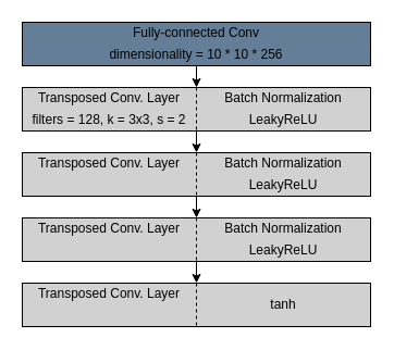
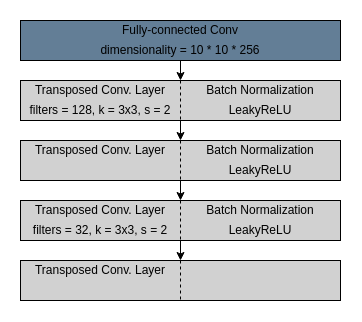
  <mxCell id="0" />
  <mxCell id="1" parent="0" />
  <mxCell id="2" value="" style="rounded=0;whiteSpace=wrap;html=1;fillColor=#637E96;" parent="1" vertex="1"><mxGeometry x="20" y="20" width="320" height="40" as="geometry" /></mxCell>
  <mxCell id="3" value="Fully-connected Conv" style="text;html=1;strokeColor=none;fillColor=none;align=center;verticalAlign=middle;whiteSpace=wrap;rounded=0;" parent="1" vertex="1"><mxGeometry x="60" y="20" width="240" height="20" as="geometry" /></mxCell>
  <mxCell id="4" style="edgeStyle=orthogonalEdgeStyle;rounded=0;orthogonalLoop=1;jettySize=auto;html=1;exitX=0.5;exitY=1;exitDx=0;exitDy=0;entryX=0;entryY=0;entryDx=0;entryDy=0;" edge="1" parent="1" source="5" target="12"><mxGeometry relative="1" as="geometry" /></mxCell>
  <mxCell id="5" value="dimensionality = 10 * 10 * 256" style="text;html=1;strokeColor=none;fillColor=none;align=center;verticalAlign=middle;whiteSpace=wrap;rounded=0;" parent="1" vertex="1"><mxGeometry x="60" y="40" width="240" height="20" as="geometry" /></mxCell>
  <mxCell id="6" value="" style="rounded=0;whiteSpace=wrap;html=1;fillColor=#D1D1D1;" parent="1" vertex="1"><mxGeometry x="20" y="80" width="320" height="40" as="geometry" /></mxCell>
  <mxCell id="7" value="Transposed Conv. Layer" style="text;html=1;strokeColor=none;fillColor=none;align=center;verticalAlign=middle;whiteSpace=wrap;rounded=0;" parent="1" vertex="1"><mxGeometry x="20" y="80" width="160" height="20" as="geometry" /></mxCell>
  <mxCell id="8" value="" style="endArrow=none;dashed=1;html=1;entryX=0.5;entryY=1;entryDx=0;entryDy=0;exitX=0.5;exitY=0;exitDx=0;exitDy=0;" parent="1" source="6" target="6" edge="1"><mxGeometry width="50" height="50" relative="1" as="geometry"><mxPoint x="170" y="180" as="sourcePoint" /><mxPoint x="220" y="130" as="targetPoint" /></mxGeometry></mxCell>
  <mxCell id="9" value="filters = 128, k = 3x3, s = 2" style="text;html=1;strokeColor=none;fillColor=none;align=center;verticalAlign=middle;whiteSpace=wrap;rounded=0;" parent="1" vertex="1"><mxGeometry x="20" y="100" width="160" height="20" as="geometry" /></mxCell>
  <mxCell id="10" style="edgeStyle=orthogonalEdgeStyle;rounded=0;orthogonalLoop=1;jettySize=auto;html=1;exitX=0;exitY=1;exitDx=0;exitDy=0;entryX=0;entryY=0;entryDx=0;entryDy=0;" edge="1" parent="1" source="11" target="18"><mxGeometry relative="1" as="geometry" /></mxCell>
  <mxCell id="11" value="LeakyReLU" style="text;html=1;strokeColor=none;fillColor=none;align=center;verticalAlign=middle;whiteSpace=wrap;rounded=0;" parent="1" vertex="1"><mxGeometry x="180" y="100" width="160" height="20" as="geometry" /></mxCell>
  <mxCell id="12" value="Batch Normalization" style="text;html=1;strokeColor=none;fillColor=none;align=center;verticalAlign=middle;whiteSpace=wrap;rounded=0;" parent="1" vertex="1"><mxGeometry x="180" y="80" width="160" height="20" as="geometry" /></mxCell>
  <mxCell id="13" value="" style="rounded=0;whiteSpace=wrap;html=1;fillColor=#D1D1D1;" parent="1" vertex="1"><mxGeometry x="20" y="140" width="320" height="40" as="geometry" /></mxCell>
  <mxCell id="14" value="Transposed Conv. Layer" style="text;html=1;strokeColor=none;fillColor=none;align=center;verticalAlign=middle;whiteSpace=wrap;rounded=0;" parent="1" vertex="1"><mxGeometry x="20" y="140" width="160" height="20" as="geometry" /></mxCell>
  <mxCell id="15" value="" style="endArrow=none;dashed=1;html=1;entryX=0.5;entryY=1;entryDx=0;entryDy=0;exitX=0.5;exitY=0;exitDx=0;exitDy=0;" parent="1" source="13" target="13" edge="1"><mxGeometry width="50" height="50" relative="1" as="geometry"><mxPoint x="170" y="240" as="sourcePoint" /><mxPoint x="220" y="190" as="targetPoint" /></mxGeometry></mxCell>
  <mxCell id="16" style="edgeStyle=orthogonalEdgeStyle;rounded=0;orthogonalLoop=1;jettySize=auto;html=1;exitX=0;exitY=1;exitDx=0;exitDy=0;entryX=0;entryY=0;entryDx=0;entryDy=0;" edge="1" parent="1" source="17" target="25"><mxGeometry relative="1" as="geometry" /></mxCell>
  <mxCell id="17" value="LeakyReLU" style="text;html=1;strokeColor=none;fillColor=none;align=center;verticalAlign=middle;whiteSpace=wrap;rounded=0;" parent="1" vertex="1"><mxGeometry x="180" y="160" width="160" height="20" as="geometry" /></mxCell>
  <mxCell id="18" value="Batch Normalization" style="text;html=1;strokeColor=none;fillColor=none;align=center;verticalAlign=middle;whiteSpace=wrap;rounded=0;" parent="1" vertex="1"><mxGeometry x="180" y="140" width="160" height="20" as="geometry" /></mxCell>
  <mxCell id="19" value="" style="rounded=0;whiteSpace=wrap;html=1;fillColor=#D1D1D1;" parent="1" vertex="1"><mxGeometry x="20" y="200" width="320" height="40" as="geometry" /></mxCell>
  <mxCell id="20" value="Transposed Conv. Layer" style="text;html=1;strokeColor=none;fillColor=none;align=center;verticalAlign=middle;whiteSpace=wrap;rounded=0;" parent="1" vertex="1"><mxGeometry x="20" y="200" width="160" height="20" as="geometry" /></mxCell>
  <mxCell id="21" value="" style="endArrow=none;dashed=1;html=1;entryX=0.5;entryY=1;entryDx=0;entryDy=0;exitX=0.5;exitY=0;exitDx=0;exitDy=0;" parent="1" source="19" target="19" edge="1"><mxGeometry width="50" height="50" relative="1" as="geometry"><mxPoint x="170" y="300" as="sourcePoint" /><mxPoint x="220" y="250" as="targetPoint" /></mxGeometry></mxCell>
+ <mxCell id="22" value="filters = 32, k = 3x3, s = 2" style="text;html=1;strokeColor=none;fillColor=none;align=center;verticalAlign=middle;whiteSpace=wrap;rounded=0;" parent="1" vertex="1"><mxGeometry x="20" y="220" width="160" height="20" as="geometry" /></mxCell>
  <mxCell id="23" style="edgeStyle=orthogonalEdgeStyle;rounded=0;orthogonalLoop=1;jettySize=auto;html=1;exitX=0;exitY=1;exitDx=0;exitDy=0;entryX=1;entryY=0;entryDx=0;entryDy=0;" edge="1" parent="1" source="24" target="27"><mxGeometry relative="1" as="geometry" /></mxCell>
  <mxCell id="24" value="LeakyReLU" style="text;html=1;strokeColor=none;fillColor=none;align=center;verticalAlign=middle;whiteSpace=wrap;rounded=0;" parent="1" vertex="1"><mxGeometry x="180" y="220" width="160" height="20" as="geometry" /></mxCell>
  <mxCell id="25" value="Batch Normalization" style="text;html=1;strokeColor=none;fillColor=none;align=center;verticalAlign=middle;whiteSpace=wrap;rounded=0;" parent="1" vertex="1"><mxGeometry x="180" y="200" width="160" height="20" as="geometry" /></mxCell>
  <mxCell id="26" value="" style="rounded=0;whiteSpace=wrap;html=1;fillColor=#D1D1D1;" parent="1" vertex="1"><mxGeometry x="20" y="260" width="320" height="40" as="geometry" /></mxCell>
  <mxCell id="27" value="Transposed Conv. Layer" style="text;html=1;strokeColor=none;fillColor=none;align=center;verticalAlign=middle;whiteSpace=wrap;rounded=0;" parent="1" vertex="1"><mxGeometry x="20" y="260" width="160" height="20" as="geometry" /></mxCell>
  <mxCell id="28" value="" style="endArrow=none;dashed=1;html=1;entryX=0.5;entryY=1;entryDx=0;entryDy=0;exitX=0.5;exitY=0;exitDx=0;exitDy=0;" parent="1" source="26" target="26" edge="1"><mxGeometry width="50" height="50" relative="1" as="geometry"><mxPoint x="170" y="360" as="sourcePoint" /><mxPoint x="220" y="310" as="targetPoint" /></mxGeometry></mxCell>
- <mxCell id="29" value="tanh" style="text;html=1;strokeColor=none;fillColor=none;align=center;verticalAlign=middle;whiteSpace=wrap;rounded=0;" parent="1" vertex="1"><mxGeometry x="180" y="270" width="160" height="20" as="geometry" /></mxCell>
